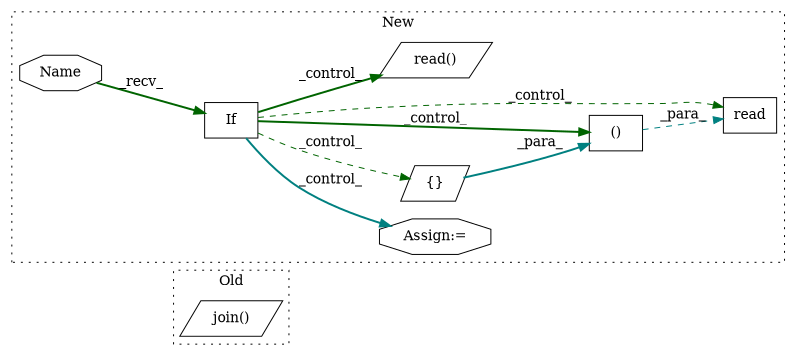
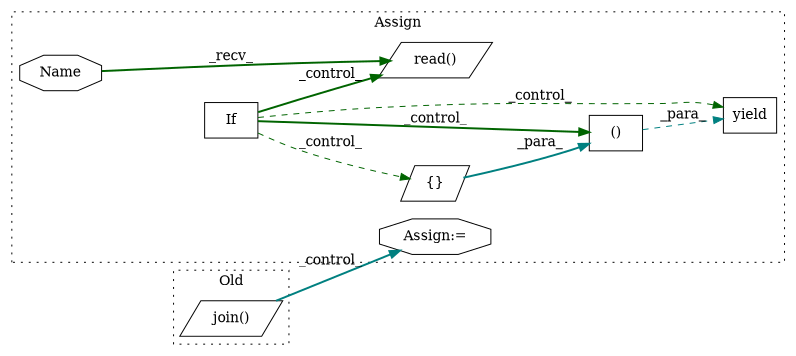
  digraph {
    rankdir=LR
    node [a=75 l=8 s=23224 shape=parallelogram]
    edge [color=darkgreen style=bold]
    n1 [label="read()"]
    n2 [a=95 l="1,1" label="{}" s="23200,23232"]
    n3 [a=54 label="()" s=23265 shape=box]
    n4 [a=68 l=3 label="Assign:=" s=21857 shape=octagon]
-   n5 [a=105 l=6 label=read s=23255 shape=box]
+   n5 [a=105 l=6 label=yield s=23255 shape=box]
    n6 [a=96 l=3 label=If s=21806 shape=box]
    n7 [a=87 l=1 label=Name shape=octagon]
    n8 [l="13,1" label="join()" s="21980,22030"]
    subgraph cluster_1 {
-     label=New
+     label=Assign
      style=dotted
      n1
      n2
      n3
      n4
      n5
      n6
      n7
    }
    subgraph cluster_2 {
      label=Old
      style=dotted
      n8
    }
    n2 -> n3 [color=teal label=_para_]
    n3 -> n5 [color=teal label=_para_ style=dashed]
    n6 -> n1 [label=_control_]
    n6 -> n2 [label=_control_ style=dashed]
    n6 -> n3 [label=_control_]
-   n6 -> n4 [color=teal label=_control_]
+   n8 -> n4 [color=teal label=_control_]
    n6 -> n5 [label=_control_ style=dashed]
-   n7 -> n6 [label=_recv_]
+   n7 -> n1 [label=_recv_]
  }
